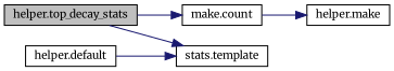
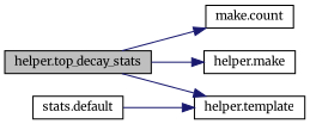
  digraph {
    fontname=Merriweather
    rankdir=LR
    node [color=black fillcolor=white fontname=Merriweather fontsize=10 shape=record style=filled]
    edge [color=midnightblue fontname=Merriweather fontsize=10 labelfontname=Helvetica labelfontsize=10 style=solid]
    n1 [fillcolor=grey75 fontcolor=black height=0.2 label="helper.top_decay_stats" width=0.4]
    n2 [height=0.2 label="make.count" width=0.4]
    n3 [height=0.2 label="helper.make" width=0.4]
-   n4 [height=0.2 label="stats.template" width=0.4]
-   n5 [height=0.2 label="helper.default" width=0.4]
+   n4 [height=0.2 label="helper.template" width=0.4]
+   n5 [height=0.2 label="stats.default" width=0.4]
    n1 -> n2
-   n2 -> n3
+   n1 -> n3
    n1 -> n4
    n5 -> n4
  }
